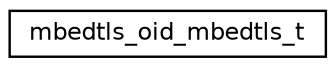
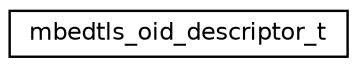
  digraph {
    rankdir=LR
-   n1 [color=black fillcolor=white fontname=Helvetica fontsize=10 height=0.2 label=mbedtls_oid_mbedtls_t shape=record style=filled width=0.4]
+   n1 [color=black fillcolor=white fontname=Helvetica fontsize=10 height=0.2 label=mbedtls_oid_descriptor_t shape=record style=filled width=0.4]
  }
